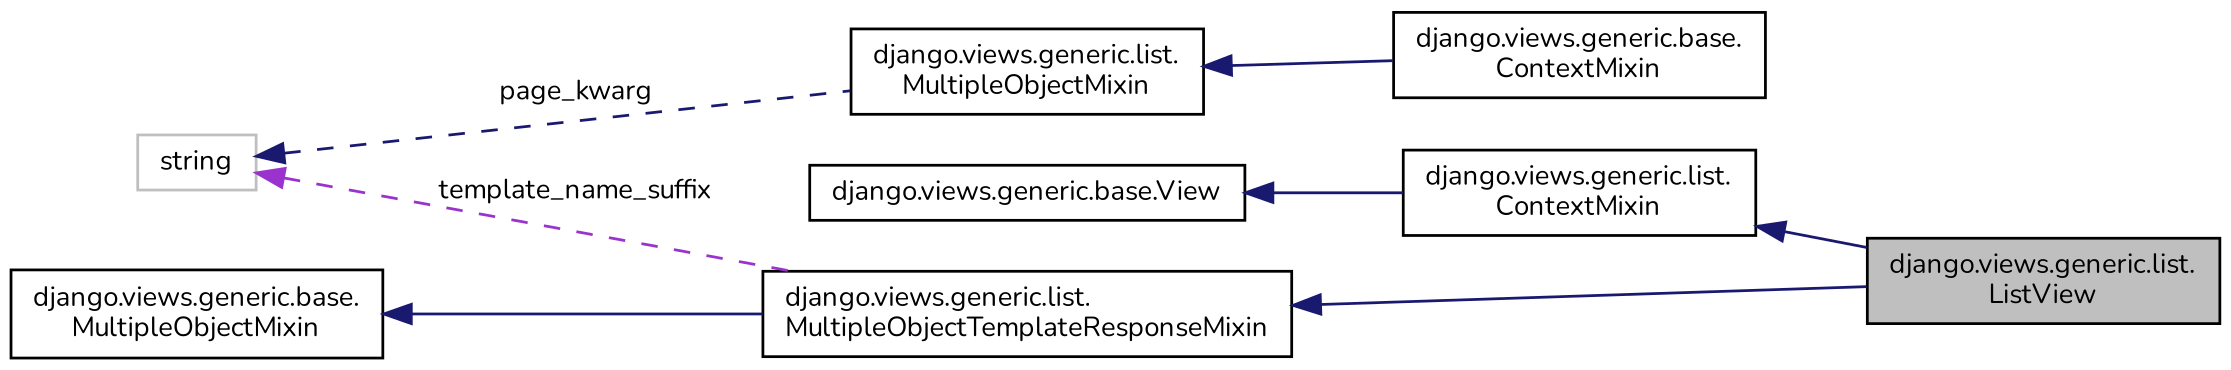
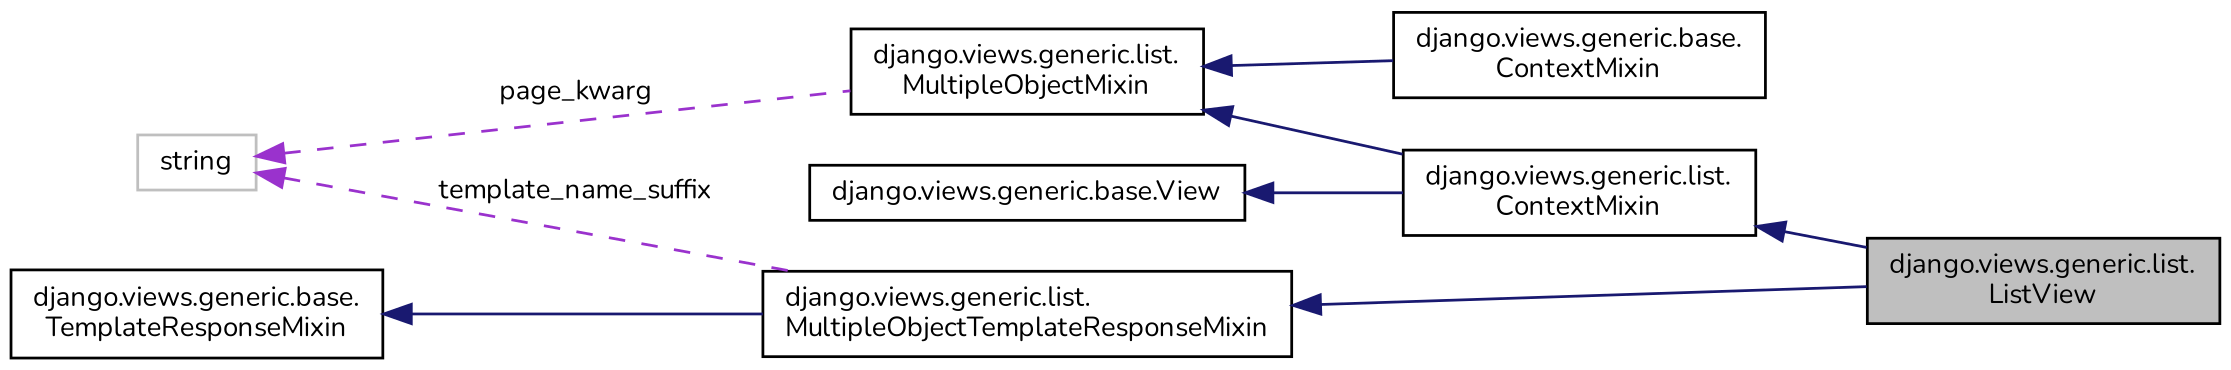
  digraph {
    fontname=Nunito
    rankdir=LR
    node [color=black fillcolor=white fontname=Nunito fontsize=10 shape=record style=filled]
    edge [color=midnightblue dir=back fontname=Nunito fontsize=10 labelfontname=Helvetica labelfontsize=10 style=solid]
    n1 [fillcolor=grey75 fontcolor=black height=0.2 label="django.views.generic.list.\lListView" width=0.4]
    n2 [height=0.2 label="django.views.generic.list.\lMultipleObjectTemplateResponseMixin" width=0.4]
-   n3 [height=0.2 label="django.views.generic.base.\lMultipleObjectMixin" width=0.4]
+   n3 [height=0.2 label="django.views.generic.base.\lTemplateResponseMixin" width=0.4]
    n4 [color=grey75 height=0.2 label=string width=0.4]
    n5 [height=0.2 label="django.views.generic.list.\lMultipleObjectMixin" width=0.4]
    n6 [height=0.2 label="django.views.generic.list.\lContextMixin" width=0.4]
    n7 [height=0.2 label="django.views.generic.base.\lContextMixin" width=0.4]
    n8 [height=0.2 label="django.views.generic.base.View" width=0.4]
    n2 -> n1
    n3 -> n2
    n4 -> n2 [color=darkorchid3 label=" template_name_suffix" style=dashed]
-   n4 -> n5 [label=" page_kwarg" style=dashed]
+   n4 -> n5 [color=darkorchid3 label=" page_kwarg" style=dashed]
+   n5 -> n6
    n5 -> n7
    n6 -> n1
    n8 -> n6
  }
